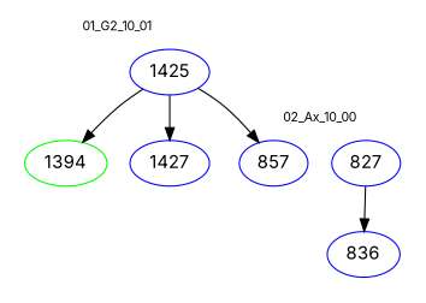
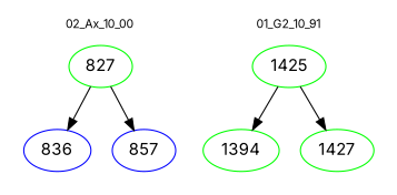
  digraph {
    fontname=Inter
    node [color=green fontname=Inter]
    edge [color=black fontname=Inter]
-   n1 [color=blue label=827]
+   n1 [label=827]
    n2 [color=blue label=836]
    n3 [color=blue label=857]
-   n4 [color=blue label=1425]
+   n4 [label=1425]
    n5 [label=1394]
-   n6 [color=blue label=1427]
+   n6 [label=1427]
    subgraph cluster_1 {
      color=white
      fontsize=10
      label="02_Ax_10_00"
      n1
      n2
      n3
    }
    subgraph cluster_2 {
      color=white
      fontsize=10
-     label="01_G2_10_01"
+     label="01_G2_10_91"
      n4
      n5
      n6
    }
    n1 -> n2
-   n4 -> n3
+   n1 -> n3
    n4 -> n5
    n4 -> n6
  }
